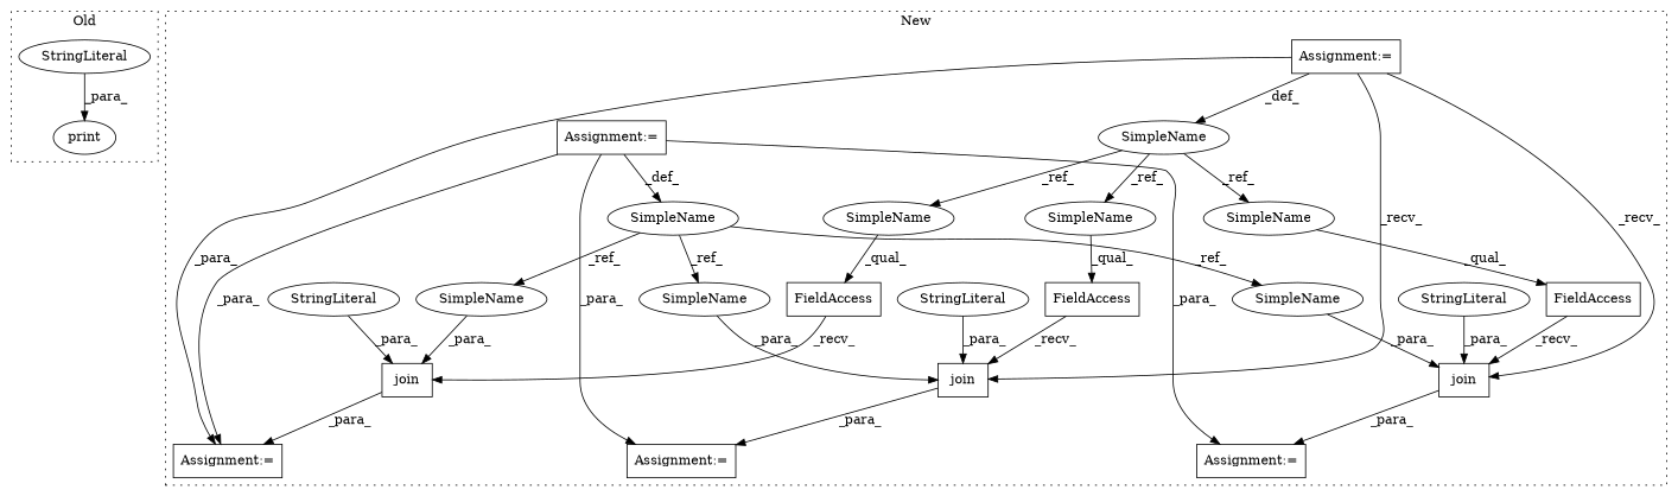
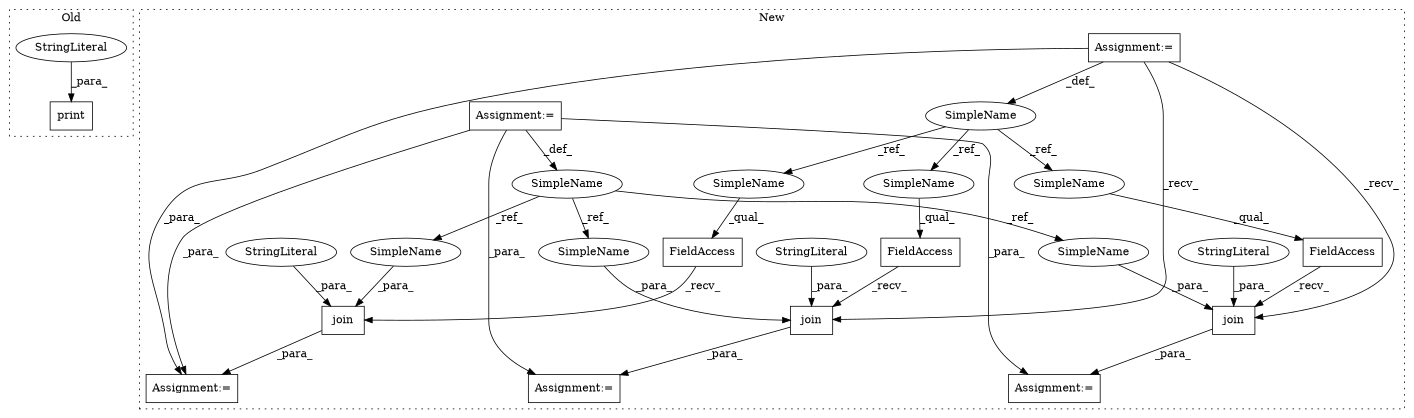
  digraph {
    node [a=42 l=2 s=1102 shape=box]
-   n1 [a=32 l="6,1" label=print s="891,952" shape=ellipse]
+   n1 [a=32 l="6,1" label=print s="891,952"]
    n2 [a=45 l=55 label=StringLiteral s=897 shape=ellipse]
    n3 [a=32 l="5,1" label=join s="1110,1143"]
    n4 [a=7 l=1 label="Assignment:=" s=1101]
    n5 [a=22 l=7 label=FieldAccess]
    n6 [a=45 l=17 label=StringLiteral s=1126 shape=ellipse]
    n7 [label=SimpleName s=200 shape=ellipse]
    n8 [a=22 l=7 label=FieldAccess s=1160]
    n9 [a=22 l=7 label=FieldAccess s=1037]
    n10 [a=32 l="5,1" label=join s="1168,1195"]
    n11 [a=45 l=11 label=StringLiteral s=1184 shape=ellipse]
    n12 [a=7 l=1 label="Assignment:=" s=1159]
    n13 [a=32 l="5,1" label=join s="1045,1079"]
    n14 [a=45 l=18 label=StringLiteral s=1061 shape=ellipse]
    n15 [l=10 label=SimpleName s=997 shape=ellipse]
    n16 [a=7 l=1 label="Assignment:=" s=1007]
    n17 [a=7 l=1 label="Assignment:=" s=1036]
    n18 [a=7 label="Assignment:=" s=200]
    n19 [l=10 label=SimpleName s=1173 shape=ellipse]
    n20 [l=10 label=SimpleName s=1115 shape=ellipse]
    n21 [l=10 label=SimpleName s=1050 shape=ellipse]
    n22 [label=SimpleName shape=ellipse]
    n23 [label=SimpleName s=1037 shape=ellipse]
    n24 [label=SimpleName s=1160 shape=ellipse]
    subgraph cluster_1 {
      label=Old
      style=dotted
      n1
      n2
    }
    subgraph cluster_2 {
      label=New
      style=dotted
      n3
      n4
      n5
      n6
      n7
      n8
      n9
      n10
      n11
      n12
      n13
      n14
      n15
      n16
      n17
      n18
      n19
      n20
      n21
      n22
      n23
      n24
    }
    n2 -> n1 [label=_para_]
    n3 -> n4 [label=_para_]
    n5 -> n3 [label=_recv_]
    n6 -> n3 [label=_para_]
    n7 -> n22 [label=_ref_]
    n7 -> n23 [label=_ref_]
    n7 -> n24 [label=_ref_]
    n8 -> n10 [label=_recv_]
    n9 -> n13 [label=_recv_]
    n10 -> n12 [label=_para_]
    n11 -> n10 [label=_para_]
    n13 -> n17 [label=_para_]
    n14 -> n13 [label=_para_]
    n15 -> n19 [label=_ref_]
    n15 -> n20 [label=_ref_]
    n15 -> n21 [label=_ref_]
    n16 -> n4 [label=_para_]
    n16 -> n12 [label=_para_]
    n16 -> n15 [label=_def_]
    n16 -> n17 [label=_para_]
    n18 -> n4 [label=_para_]
    n18 -> n7 [label=_def_]
    n18 -> n10 [label=_recv_]
    n18 -> n13 [label=_recv_]
    n19 -> n10 [label=_para_]
    n20 -> n3 [label=_para_]
    n21 -> n13 [label=_para_]
    n22 -> n5 [label=_qual_]
    n23 -> n9 [label=_qual_]
    n24 -> n8 [label=_qual_]
  }
